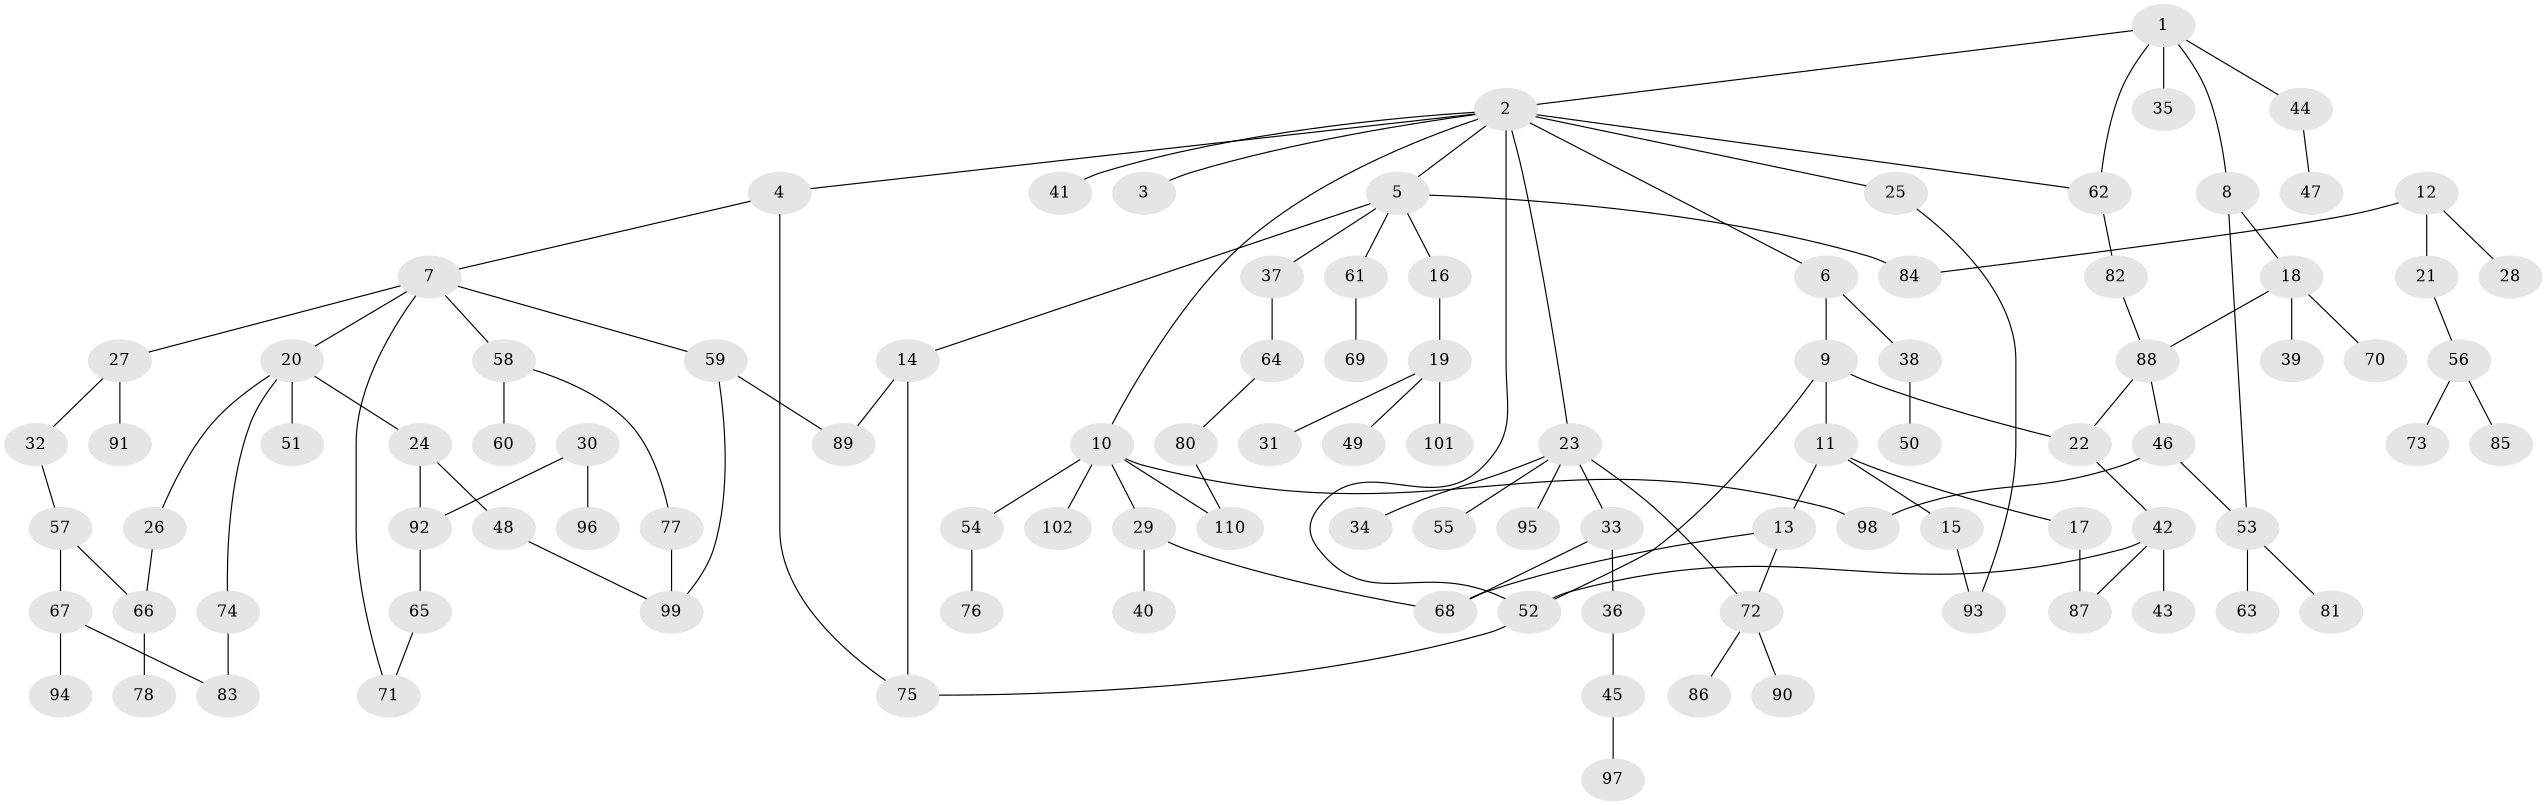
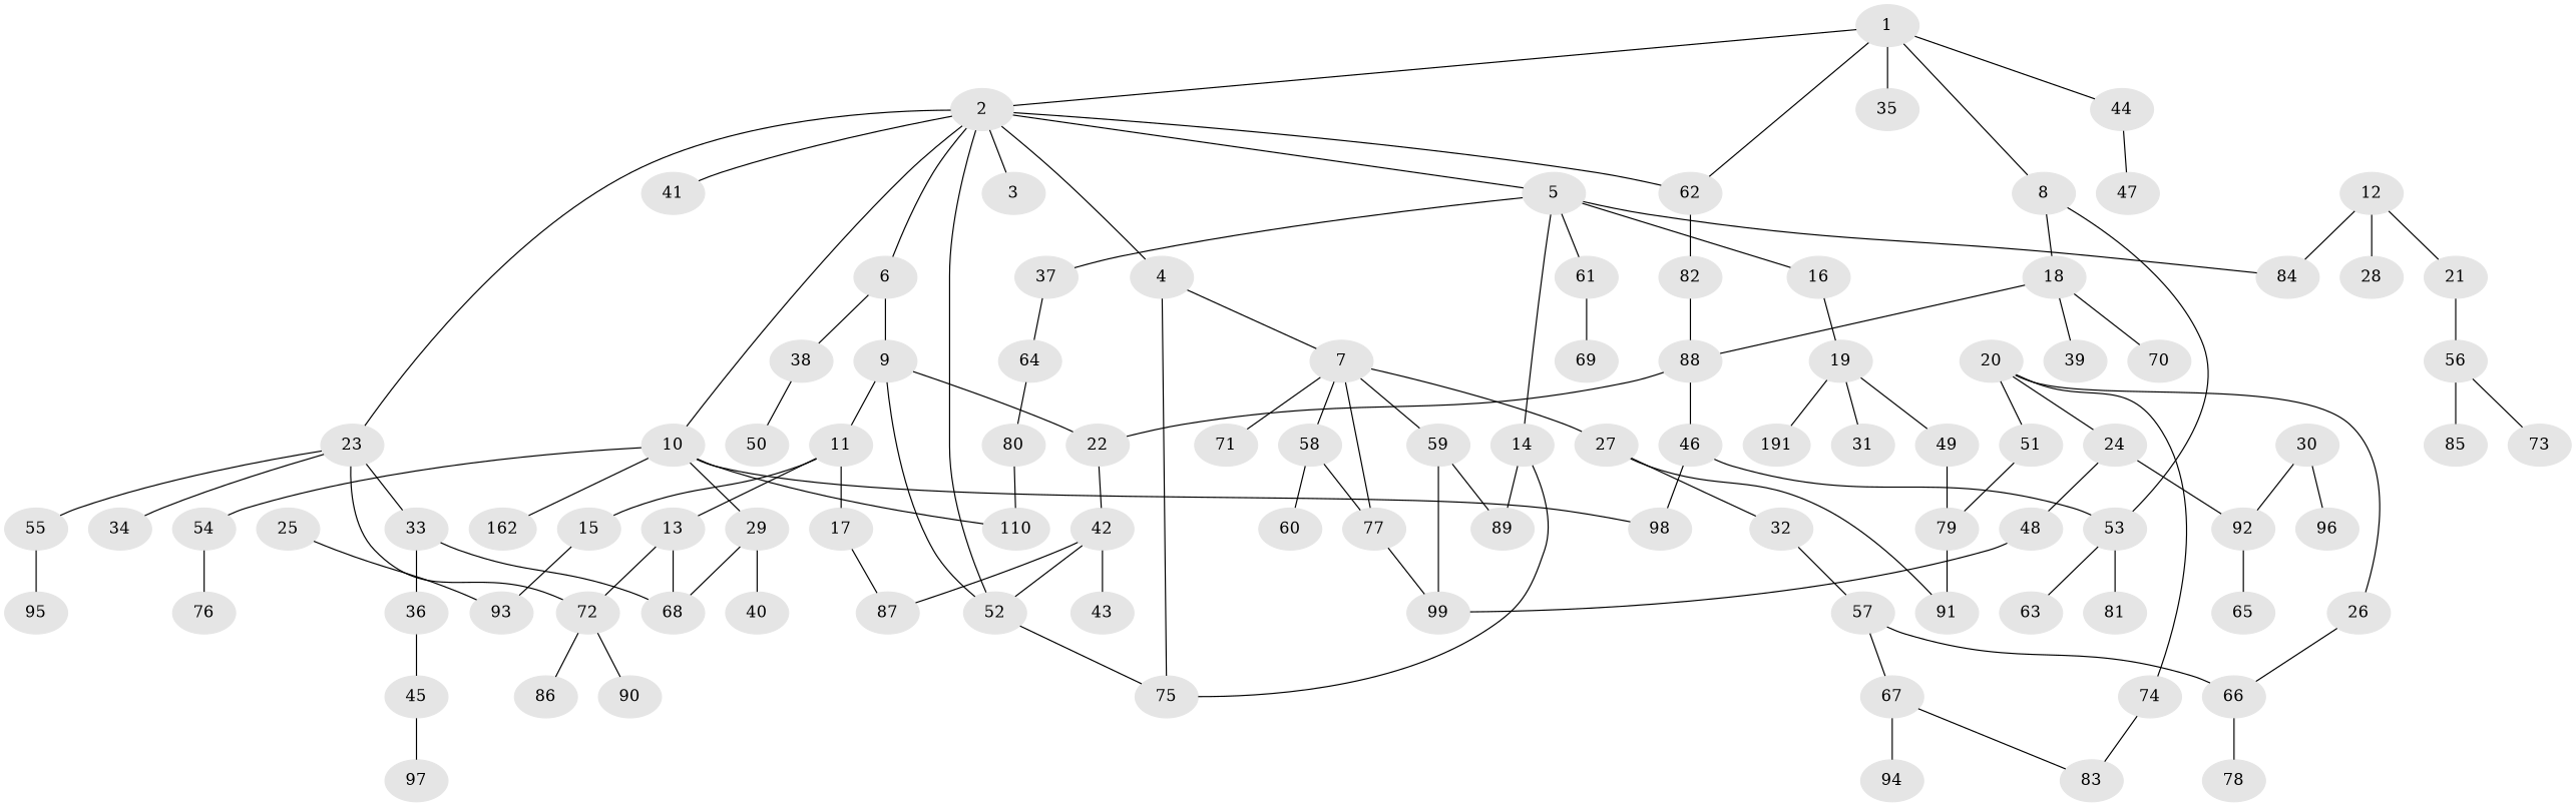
  graph {
    node [color=gray90 style=filled]
    1
    2
    8
    35
    44
    62
    3
    4
    5
    6
    10
    23
    25
    41
    52
    18
    53
    47
    82
    7
    75
    14
    16
    37
    61
    84
    9
    38
    29
    54
    98
    n32 [label=110]
-   102
+   102 [label=162]
    72
    33
    34
    55
    93
    20
    27
    58
    59
    71
    12
    21
    28
    89
    19
    64
    69
    11
    22
    50
    24
    26
    51
    74
    32
    91
    30
    92
    96
    77
    60
    99
    39
    70
    88
    63
    81
    13
    15
    17
    42
    68
    40
    76
    87
    56
    86
    90
    31
    49
-   101
+   101 [label=191]
    46
+   79
    48
    66
    83
    73
    85
    43
    36
    95
    65
    78
    57
    67
    45
    97
    80
    94
    1 -- 2
    1 -- 8
    1 -- 35
    1 -- 44
    1 -- 62
    2 -- 62
    2 -- 3
    2 -- 4
    2 -- 5
    2 -- 6
    2 -- 10
    2 -- 23
-   2 -- 25
    2 -- 41
    2 -- 52
    8 -- 18
    8 -- 53
    44 -- 47
    62 -- 82
    4 -- 7
    4 -- 75
    5 -- 14
    5 -- 16
    5 -- 37
    5 -- 61
    5 -- 84
    6 -- 9
    6 -- 38
    10 -- 29
    10 -- 54
    10 -- 98
    10 -- n32
    10 -- 102
    23 -- 72
    23 -- 33
    23 -- 34
    23 -- 55
    25 -- 93
    52 -- 75
    18 -- 39
    18 -- 70
    18 -- 88
    53 -- 63
    53 -- 81
    82 -- 88
-   7 -- 20
+   7 -- 77
    7 -- 27
    7 -- 58
    7 -- 59
    7 -- 71
    14 -- 75
    14 -- 89
    16 -- 19
    37 -- 64
    61 -- 69
    9 -- 52
    9 -- 11
    9 -- 22
    38 -- 50
    29 -- 68
    29 -- 40
    54 -- 76
    72 -- 86
    72 -- 90
    33 -- 68
    33 -- 36
-   23 -- 95
+   55 -- 95
    20 -- 24
    20 -- 26
    20 -- 51
    20 -- 74
    27 -- 32
    27 -- 91
    58 -- 77
    58 -- 60
    59 -- 89
    59 -- 99
    12 -- 84
    12 -- 21
    12 -- 28
    21 -- 56
    19 -- 31
    19 -- 49
    19 -- 101
    64 -- 80
    11 -- 13
    11 -- 15
    11 -- 17
    22 -- 42
    24 -- 92
    24 -- 48
    26 -- 66
+   51 -- 79
    74 -- 83
    32 -- 57
    30 -- 92
    30 -- 96
    92 -- 65
    77 -- 99
    88 -- 22
    88 -- 46
    13 -- 72
    13 -- 68
    15 -- 93
    17 -- 87
    42 -- 52
    42 -- 87
    42 -- 43
    56 -- 73
    56 -- 85
+   49 -- 79
    46 -- 53
    46 -- 98
+   79 -- 91
    48 -- 99
    66 -- 78
    36 -- 45
-   65 -- 71
    57 -- 66
    57 -- 67
    67 -- 83
    67 -- 94
    45 -- 97
    80 -- n32
  }
